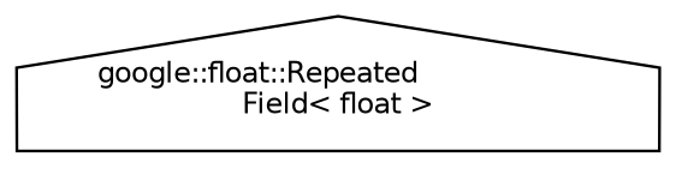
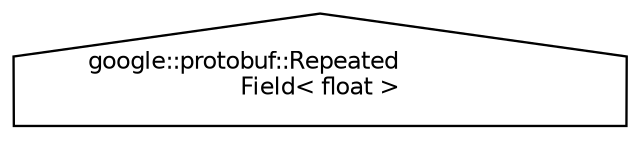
  digraph {
    rankdir=LR
-   n1 [color=black fillcolor=white fontname=Helvetica fontsize=10 height=0.2 label="google::float::Repeated\lField\< float \>" shape=house style=filled width=0.4]
+   n1 [color=black fillcolor=white fontname=Helvetica fontsize=10 height=0.2 label="google::protobuf::Repeated\lField\< float \>" shape=house style=filled width=0.4]
  }
